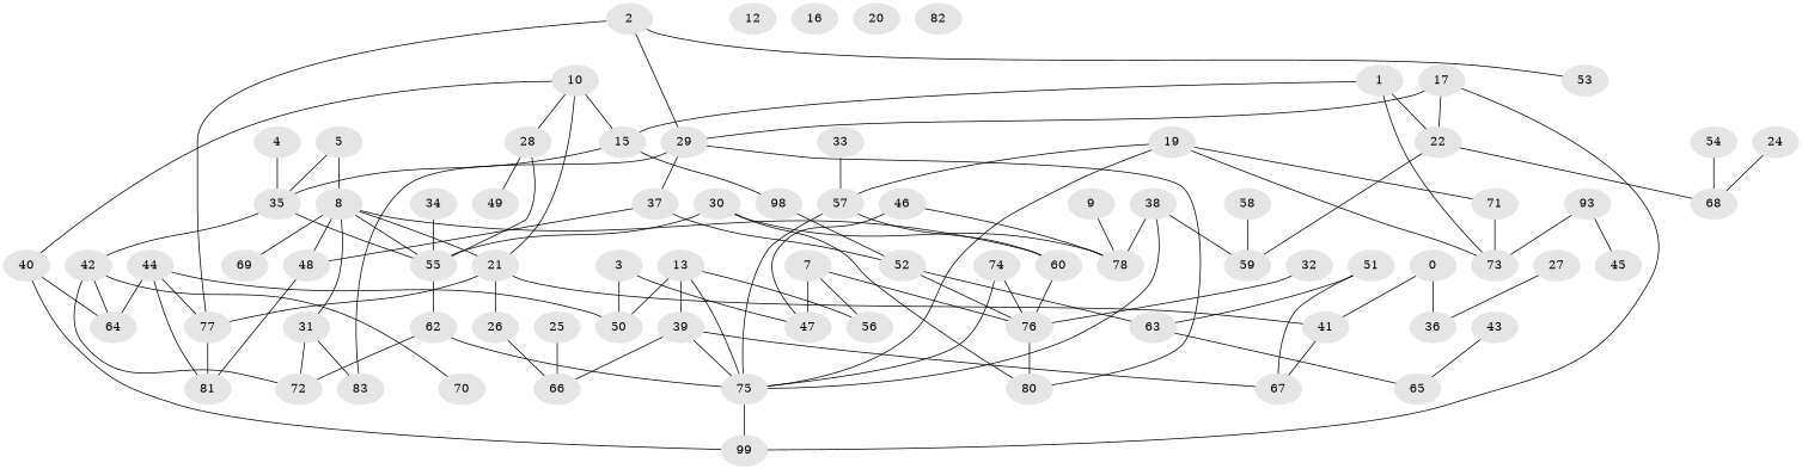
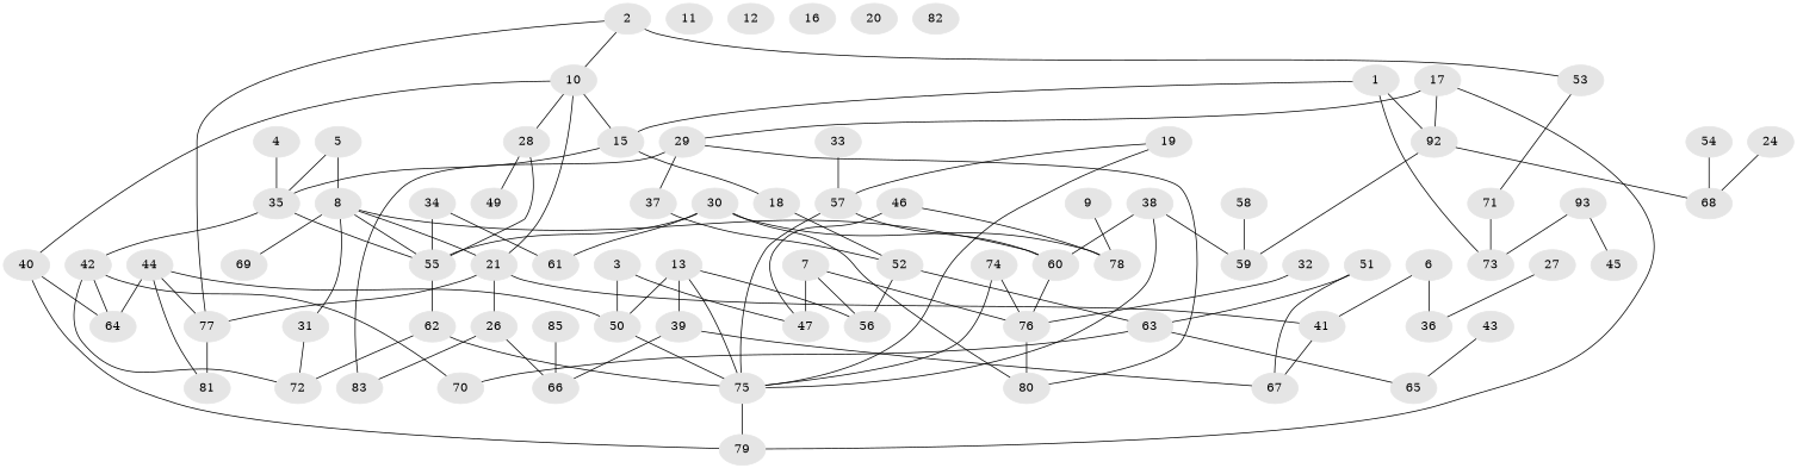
  graph {
    node [color=gray90 style=filled]
    1
    15
    73
-   22
+   22 [label=92]
    35
-   18 [label=98]
+   18
    2
    29
    53
    77
    59
    68
    80
    83
    37
    71
    81
    3
    47
    50
    75
    4
    55
    42
    5
    8
    21
    31
-   48
    60
    69
-   6 [label=0]
+   6
    41
    36
    27
    67
    7
    56
    76
    26
    72
    62
    9
    78
    10
    28
    40
    49
-   79 [label=99]
+   79
    64
+   11
    12
    13
    39
    66
    52
    16
    17
    63
    19
    57
    20
    n63 [label=93]
    45
    24
    34
-   25
+   61
+   25 [label=85]
    30
    32
    33
    70
    38
    43
    65
    44
    46
    51
    54
    58
    74
    82
    1 -- 15
    1 -- 73
    1 -- 22
    15 -- 35
    15 -- 18
    22 -- 59
    22 -- 68
    35 -- 55
    35 -- 42
    18 -- 52
-   2 -- 29
+   2 -- 10
    2 -- 53
    2 -- 77
    29 -- 80
    29 -- 83
    29 -- 37
-   19 -- 71
+   53 -- 71
    77 -- 81
-   37 -- 48
    37 -- 52
    71 -- 73
    3 -- 47
    3 -- 50
-   39 -- 75
+   50 -- 75
    75 -- 79
    4 -- 35
    55 -- 62
    42 -- 72
    42 -- 64
    42 -- 70
    5 -- 35
    5 -- 8
    8 -- 55
    8 -- 21
    8 -- 31
-   8 -- 48
    8 -- 60
    8 -- 69
    21 -- 77
    21 -- 41
    21 -- 26
    31 -- 72
-   48 -- 81
    60 -- 76
    6 -- 41
    6 -- 36
    41 -- 67
    27 -- 36
    7 -- 47
    7 -- 56
    7 -- 76
    76 -- 80
-   31 -- 83
+   26 -- 83
    26 -- 66
    62 -- 75
    62 -- 72
    9 -- 78
    10 -- 15
    10 -- 21
    10 -- 28
    10 -- 40
    28 -- 55
    28 -- 49
    40 -- 79
    40 -- 64
    13 -- 50
    13 -- 75
    13 -- 56
    13 -- 39
    39 -- 67
    39 -- 66
-   52 -- 76
+   52 -- 56
    52 -- 63
    17 -- 22
    17 -- 29
    17 -- 79
+   63 -- 70
    63 -- 65
-   19 -- 73
    19 -- 75
    19 -- 57
    57 -- 75
    57 -- 60
    n63 -- 73
    n63 -- 45
    24 -- 68
    34 -- 55
+   34 -- 61
    25 -- 66
    30 -- 80
    30 -- 55
    30 -- 78
+   30 -- 61
    32 -- 76
    33 -- 57
    38 -- 59
    38 -- 75
-   38 -- 78
+   38 -- 60
    43 -- 65
    44 -- 77
    44 -- 81
    44 -- 50
    44 -- 64
    46 -- 47
    46 -- 78
    51 -- 67
    51 -- 63
    54 -- 68
    58 -- 59
    74 -- 75
    74 -- 76
  }
